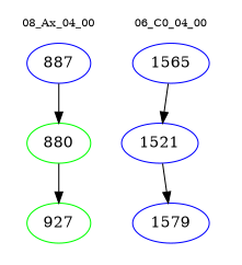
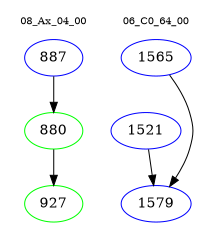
  digraph {
    node [color=blue]
    edge [color=black]
    n1 [label=887]
    n2 [color=green label=880]
    n3 [color=green label=927]
    n4 [label=1565]
    n5 [label=1521]
    n6 [label=1579]
    subgraph cluster_1 {
      color=white
      fontsize=10
      label="08_Ax_04_00"
      n1
      n2
      n3
    }
    subgraph cluster_2 {
      color=white
      fontsize=10
-     label="06_C0_04_00"
+     label="06_C0_64_00"
      n4
      n5
      n6
    }
    n1 -> n2
    n2 -> n3
-   n4 -> n5
+   n4 -> n6
    n5 -> n6
  }
